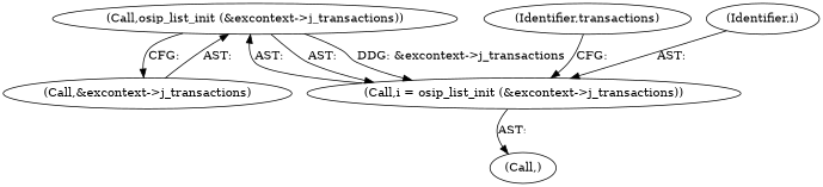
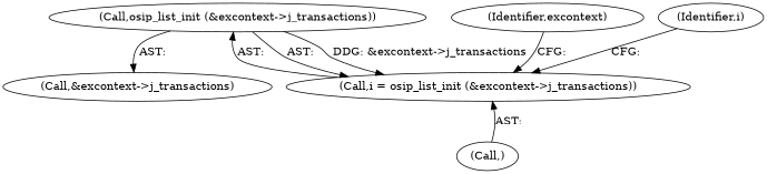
  digraph {
    fontname="DejaVu Serif"
    node [fontname="DejaVu Serif"]
    edge [fontname="DejaVu Serif"]
    n1 [label="(Call,osip_list_init (&excontext->j_transactions))"]
    n2 [label="(Call,i = osip_list_init (&excontext->j_transactions))"]
    n3 [label="(Call,&excontext->j_transactions)"]
    n4 [label="(Call,)"]
-   n5 [label="(Identifier,transactions)"]
+   n5 [label="(Identifier,excontext)"]
    n6 [label="(Identifier,i)"]
    n1 -> n2 [label="AST: "]
    n1 -> n2 [label="DDG: &excontext->j_transactions"]
-   n1 -> n3 [label="CFG: "]
+   n1 -> n3 [label="AST: "]
    n2 -> n1 [label="AST: "]
-   n2 -> n4 [label="AST: "]
-   n3 -> n1 [label="AST: "]
+   n4 -> n2 [label="AST: "]
    n5 -> n2 [label="CFG: "]
-   n6 -> n2 [label="AST: "]
+   n6 -> n2 [label="CFG: "]
  }
